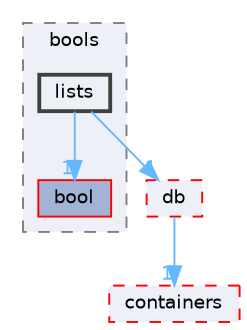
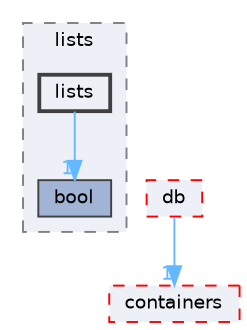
  digraph {
    compound=true
    fontname="DejaVu Sans"
    node [color=grey25 fillcolor="#edf0f7" fontname="DejaVu Sans" fontsize=10 shape=box style="filled,dashed"]
    edge [color=steelblue1 fontcolor=steelblue1 fontname="DejaVu Sans" fontsize=10 headlabel=1 labeldistance=1.5 labelfontname=Helvetica labelfontsize=10]
-   n1 [color=red fillcolor="#a2b4d6" height=0.2 label=bool style=filled width=0.4]
+   n1 [fillcolor="#a2b4d6" height=0.2 label=bool style=filled width=0.4]
    n2 [height=0.2 label=lists style="filled,bold" width=0.4]
    n3 [color=red height=0.2 label=db width=0.4]
    n4 [color=red height=0.2 label=containers width=0.4]
    subgraph cluster_1 {
      bgcolor="#edf0f7"
      fontsize=10
-     label=bools
+     label=lists
      pencolor=grey50
      style="filled,dashed"
      n1
      n2
    }
    n2 -> n1
-   n2 -> n3
    n3 -> n4
  }
